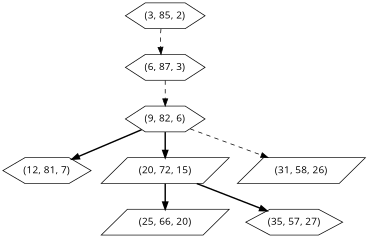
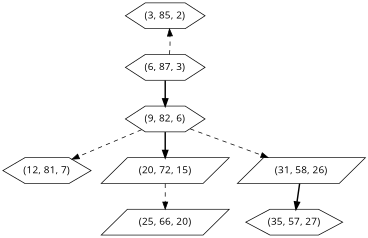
  digraph {
    fontname="Open Sans"
    node [fontname="Open Sans" shape=hexagon]
    edge [fontname="Open Sans" style=dashed]
    n1 [label="(3, 85, 2)"]
    "(6, 87, 3)"
    "(9, 82, 6)"
    "(12, 81, 7)"
    "(20, 72, 15)" [shape=parallelogram]
    "(31, 58, 26)" [shape=parallelogram]
    "(25, 66, 20)" [shape=parallelogram]
    "(35, 57, 27)"
-   n1 -> "(6, 87, 3)"
-   "(6, 87, 3)" -> "(9, 82, 6)"
-   "(9, 82, 6)" -> "(12, 81, 7)" [style=bold]
+   "(6, 87, 3)" -> n1
+   "(6, 87, 3)" -> "(9, 82, 6)" [style=bold]
+   "(9, 82, 6)" -> "(12, 81, 7)"
    "(9, 82, 6)" -> "(20, 72, 15)" [style=bold]
    "(9, 82, 6)" -> "(31, 58, 26)"
-   "(20, 72, 15)" -> "(25, 66, 20)" [style=bold]
-   "(20, 72, 15)" -> "(35, 57, 27)" [style=bold]
+   "(20, 72, 15)" -> "(25, 66, 20)"
+   "(31, 58, 26)" -> "(35, 57, 27)" [style=bold]
  }
